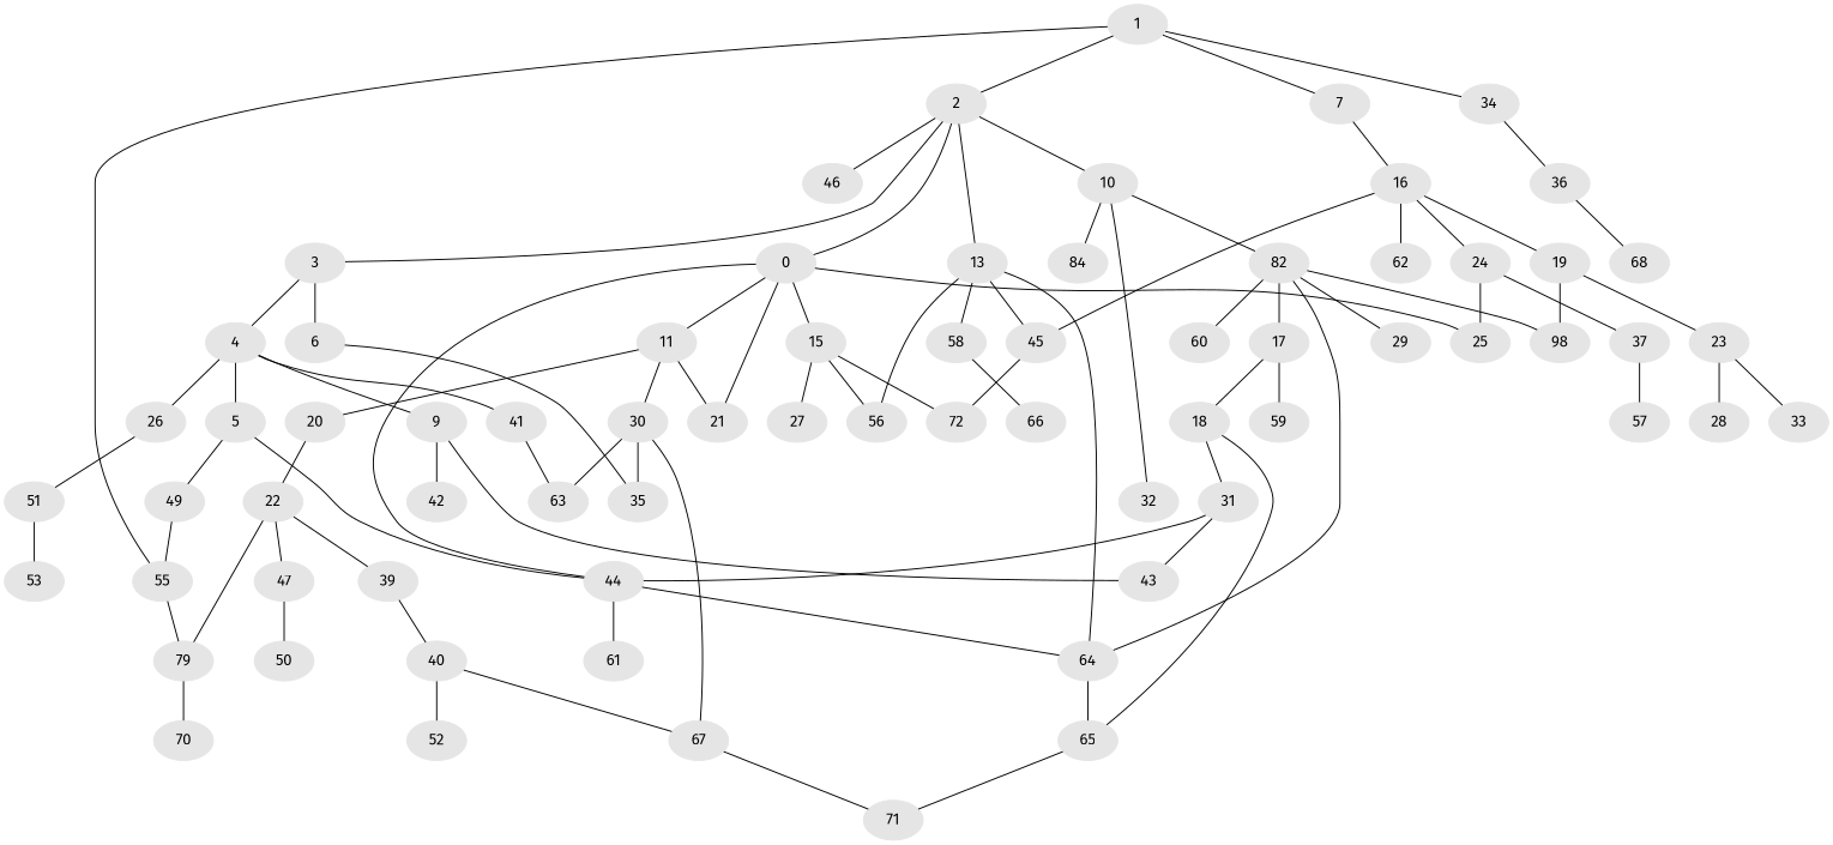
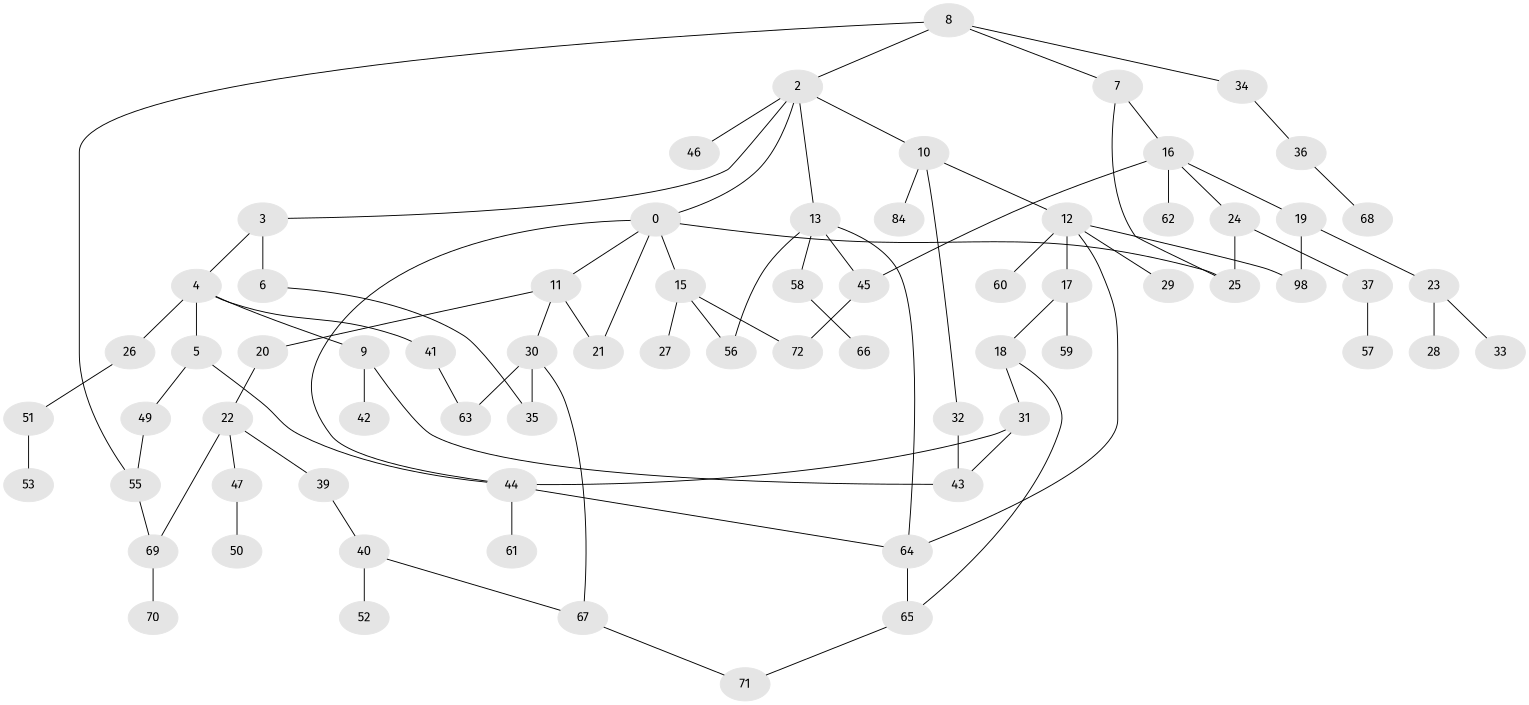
  graph {
    fontname="Fira Sans"
    node [color=gray90 fontname="Fira Sans" style=filled]
    edge [fontname="Fira Sans"]
-   1
+   1 [label=8]
    2
    7
    34
    55
    3
    n7 [label=0]
    10
    13
    46
    16
    25
    36
-   69 [label=79]
+   69
    4
    6
    44
    11
    15
    21
-   12 [label=82]
+   12
    n22 [label=84]
    32
    64
    45
    56
    58
    5
    9
    26
    41
    35
    49
    42
    43
    51
    63
    61
    19
    24
    62
    20
    30
    27
    72
    17
    29
    n48 [label=98]
    60
    22
    67
    18
    59
    65
    66
    23
    37
    31
    71
    28
    33
    39
    47
    40
    50
    70
    57
    53
    68
    52
    1 -- 2
    1 -- 7
    1 -- 34
    1 -- 55
    2 -- 3
    2 -- n7
    2 -- 10
    2 -- 13
    2 -- 46
    7 -- 16
+   7 -- 25
    34 -- 36
    55 -- 69
    3 -- 4
    3 -- 6
    n7 -- 25
    n7 -- 44
    n7 -- 11
    n7 -- 15
    n7 -- 21
    10 -- 12
    10 -- n22
    10 -- 32
    13 -- 64
    13 -- 45
    13 -- 56
    13 -- 58
    16 -- 45
    16 -- 19
    16 -- 24
    16 -- 62
    36 -- 68
    69 -- 70
    4 -- 5
    4 -- 9
    4 -- 26
    4 -- 41
    6 -- 35
    44 -- 64
    44 -- 61
    11 -- 21
    11 -- 20
    11 -- 30
    15 -- 56
    15 -- 27
    15 -- 72
    12 -- 64
    12 -- 17
    12 -- 29
    12 -- n48
    12 -- 60
+   32 -- 43
    64 -- 65
    45 -- 72
    58 -- 66
    5 -- 44
    5 -- 49
    9 -- 42
    9 -- 43
    26 -- 51
    41 -- 63
    49 -- 55
    51 -- 53
    19 -- n48
    19 -- 23
    24 -- 25
    24 -- 37
    20 -- 22
    30 -- 35
    30 -- 63
    30 -- 67
    17 -- 18
    17 -- 59
    22 -- 69
    22 -- 39
    22 -- 47
    67 -- 71
    18 -- 65
    18 -- 31
    65 -- 71
    23 -- 28
    23 -- 33
    37 -- 57
    31 -- 44
    31 -- 43
    39 -- 40
    47 -- 50
    40 -- 67
    40 -- 52
  }
